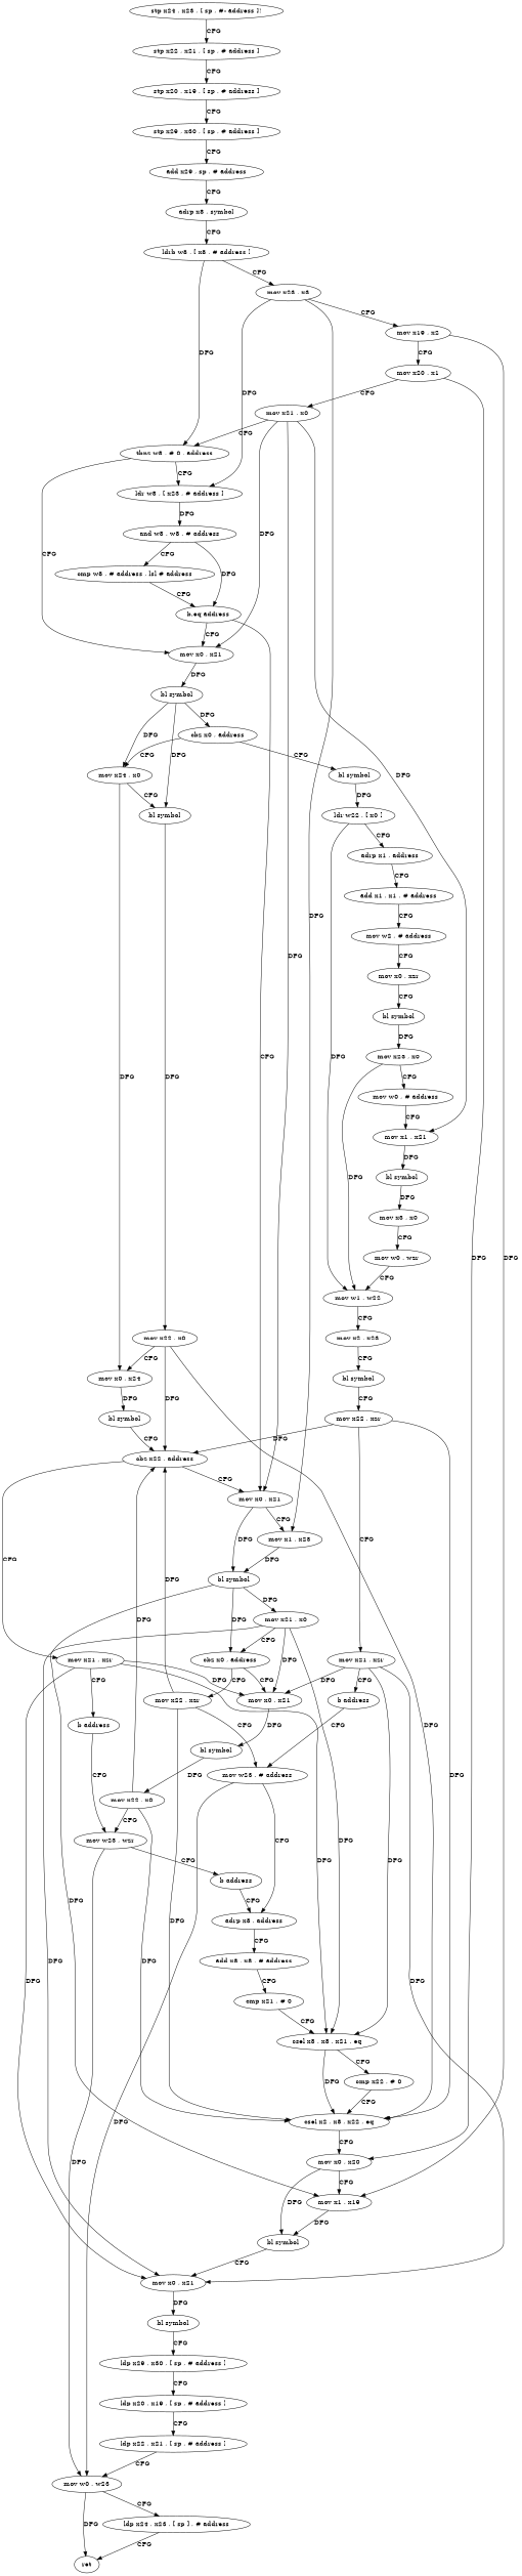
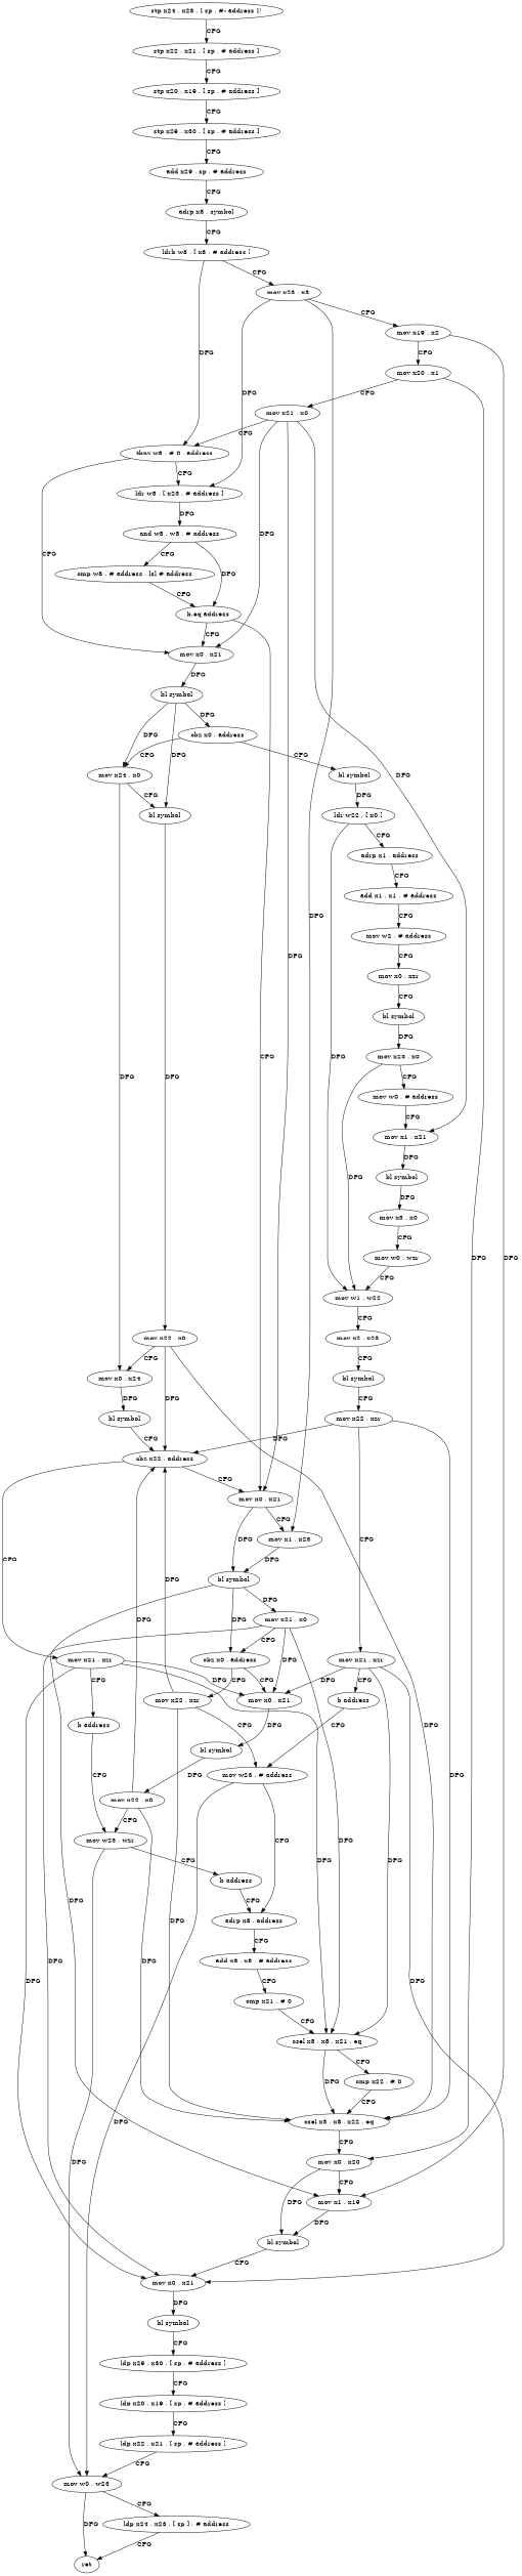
  digraph {
    n1 [label="stp x24 , x23 , [ sp , #- address ]!"]
    n2 [label="stp x22 , x21 , [ sp , # address ]"]
    n3 [label="stp x20 , x19 , [ sp , # address ]"]
    n4 [label="stp x29 , x30 , [ sp , # address ]"]
    n5 [label="add x29 , sp , # address"]
    n6 [label="adrp x8 , symbol"]
    n7 [label="ldrb w8 , [ x8 , # address ]"]
    n8 [label="mov x23 , x3"]
    n9 [label="tbnz w8 , # 0 , address"]
    n10 [label="mov x19 , x2"]
    n11 [label="ldr w8 , [ x23 , # address ]"]
    n12 [label="mov x1 , x23"]
    n13 [label="mov x0 , x21"]
    n14 [label="mov x20 , x1"]
    n15 [label="mov x1 , x19"]
    n16 [label="and w8 , w8 , # address"]
    n17 [label="bl symbol"]
    n18 [label="mov x21 , x0"]
    n19 [label="mov x0 , x20"]
    n20 [label="bl symbol"]
    n21 [label="mov x0 , x21"]
    n22 [label="mov x1 , x21"]
    n23 [label="bl symbol"]
    n24 [label="bl symbol"]
    n25 [label="cbz x0 , address"]
    n26 [label="mov x24 , x0"]
    n27 [label="bl symbol"]
    n28 [label="cmp w8 , # address , lsl # address"]
    n29 [label="b.eq address"]
    n30 [label="bl symbol"]
    n31 [label="mov x0 , x24"]
    n32 [label="mov x22 , x0"]
    n33 [label="ldr w22 , [ x0 ]"]
    n34 [label="adrp x1 , address"]
    n35 [label="mov w1 , w22"]
    n36 [label="bl symbol"]
    n37 [label="mov x21 , x0"]
    n38 [label="cbz x0 , address"]
    n39 [label="add x1 , x1 , # address"]
    n40 [label="mov x2 , x23"]
    n41 [label="mov w2 , # address"]
    n42 [label="mov x0 , xzr"]
    n43 [label="bl symbol"]
    n44 [label="mov x23 , x0"]
    n45 [label="mov w0 , # address"]
    n46 [label="bl symbol"]
    n47 [label="mov x3 , x0"]
    n48 [label="mov w0 , wzr"]
    n49 [label="mov x22 , xzr"]
    n50 [label="mov x21 , xzr"]
    n51 [label="cbz x22 , address"]
-   n52 [label="csel x2 , x8 , x22 , eq"]
+   n52 [label="csel x3 , x8 , x22 , eq"]
    n53 [label="b address"]
    n54 [label="mov x0 , x21"]
    n55 [label="csel x8 , x8 , x21 , eq"]
    n56 [label="mov x0 , x21"]
    n57 [label="mov x21 , xzr"]
    n58 [label="mov w23 , # address"]
    n59 [label="bl symbol"]
    n60 [label="cmp x22 , # 0"]
    n61 [label="bl symbol"]
    n62 [label="adrp x8 , address"]
    n63 [label="mov w0 , w23"]
    n64 [label="add x8 , x8 , # address"]
    n65 [label="ldp x24 , x23 , [ sp ] , # address"]
    n66 [label=ret]
    n67 [label="b address"]
    n68 [label="mov w23 , wzr"]
    n69 [label="mov x22 , xzr"]
    n70 [label="mov x22 , x0"]
    n71 [label="cmp x21 , # 0"]
    n72 [label="b address"]
    n73 [label="ldp x29 , x30 , [ sp , # address ]"]
    n74 [label="ldp x20 , x19 , [ sp , # address ]"]
    n75 [label="ldp x22 , x21 , [ sp , # address ]"]
    n1 -> n2 [label=CFG]
    n2 -> n3 [label=CFG]
    n3 -> n4 [label=CFG]
    n4 -> n5 [label=CFG]
    n5 -> n6 [label=CFG]
    n6 -> n7 [label=CFG]
    n7 -> n8 [label=CFG]
    n7 -> n9 [label=DFG]
    n8 -> n10 [label=CFG]
    n8 -> n11 [label=DFG]
    n8 -> n12 [label=DFG]
    n9 -> n11 [label=CFG]
    n9 -> n13 [label=CFG]
    n10 -> n14 [label=CFG]
    n10 -> n15 [label=DFG]
    n11 -> n16 [label=DFG]
    n12 -> n17 [label=DFG]
    n13 -> n23 [label=DFG]
    n14 -> n18 [label=CFG]
    n14 -> n19 [label=DFG]
    n15 -> n20 [label=DFG]
    n16 -> n28 [label=CFG]
    n16 -> n29 [label=DFG]
    n17 -> n15 [label=DFG]
    n17 -> n37 [label=DFG]
    n17 -> n38 [label=DFG]
    n18 -> n9 [label=CFG]
    n18 -> n13 [label=DFG]
    n18 -> n21 [label=DFG]
    n18 -> n22 [label=DFG]
    n19 -> n15 [label=CFG]
    n19 -> n20 [label=DFG]
    n20 -> n56 [label=CFG]
    n21 -> n12 [label=CFG]
    n21 -> n17 [label=DFG]
    n22 -> n24 [label=DFG]
    n23 -> n25 [label=DFG]
    n23 -> n26 [label=DFG]
    n23 -> n27 [label=DFG]
    n24 -> n47 [label=DFG]
    n25 -> n26 [label=CFG]
    n25 -> n30 [label=CFG]
    n26 -> n27 [label=CFG]
    n26 -> n31 [label=DFG]
    n27 -> n32 [label=DFG]
    n28 -> n29 [label=CFG]
    n29 -> n13 [label=CFG]
    n29 -> n21 [label=CFG]
    n30 -> n33 [label=DFG]
    n31 -> n36 [label=DFG]
    n32 -> n31 [label=CFG]
    n32 -> n51 [label=DFG]
    n32 -> n52 [label=DFG]
    n33 -> n34 [label=CFG]
    n33 -> n35 [label=DFG]
    n34 -> n39 [label=CFG]
    n35 -> n40 [label=CFG]
    n36 -> n51 [label=CFG]
    n37 -> n38 [label=CFG]
    n37 -> n54 [label=DFG]
    n37 -> n55 [label=DFG]
    n37 -> n56 [label=DFG]
    n38 -> n54 [label=CFG]
    n38 -> n69 [label=CFG]
    n39 -> n41 [label=CFG]
    n40 -> n46 [label=CFG]
    n41 -> n42 [label=CFG]
    n42 -> n43 [label=CFG]
    n43 -> n44 [label=DFG]
    n44 -> n35 [label=DFG]
    n44 -> n45 [label=CFG]
    n45 -> n22 [label=CFG]
    n46 -> n49 [label=CFG]
    n47 -> n48 [label=CFG]
    n48 -> n35 [label=CFG]
    n49 -> n50 [label=CFG]
    n49 -> n51 [label=DFG]
    n49 -> n52 [label=DFG]
    n50 -> n53 [label=CFG]
    n50 -> n54 [label=DFG]
    n50 -> n55 [label=DFG]
    n50 -> n56 [label=DFG]
    n51 -> n21 [label=CFG]
    n51 -> n57 [label=CFG]
    n52 -> n19 [label=CFG]
    n53 -> n58 [label=CFG]
    n54 -> n59 [label=DFG]
    n55 -> n52 [label=DFG]
    n55 -> n60 [label=CFG]
    n56 -> n61 [label=DFG]
    n57 -> n54 [label=DFG]
    n57 -> n55 [label=DFG]
    n57 -> n56 [label=DFG]
    n57 -> n67 [label=CFG]
    n58 -> n62 [label=CFG]
    n58 -> n63 [label=DFG]
    n59 -> n70 [label=DFG]
    n60 -> n52 [label=CFG]
    n61 -> n73 [label=CFG]
    n62 -> n64 [label=CFG]
    n63 -> n65 [label=CFG]
    n63 -> n66 [label=DFG]
    n64 -> n71 [label=CFG]
    n65 -> n66 [label=CFG]
    n67 -> n68 [label=CFG]
    n68 -> n63 [label=DFG]
    n68 -> n72 [label=CFG]
    n69 -> n51 [label=DFG]
    n69 -> n52 [label=DFG]
    n69 -> n58 [label=CFG]
    n70 -> n51 [label=DFG]
    n70 -> n52 [label=DFG]
    n70 -> n68 [label=CFG]
    n71 -> n55 [label=CFG]
    n72 -> n62 [label=CFG]
    n73 -> n74 [label=CFG]
    n74 -> n75 [label=CFG]
    n75 -> n63 [label=CFG]
  }
